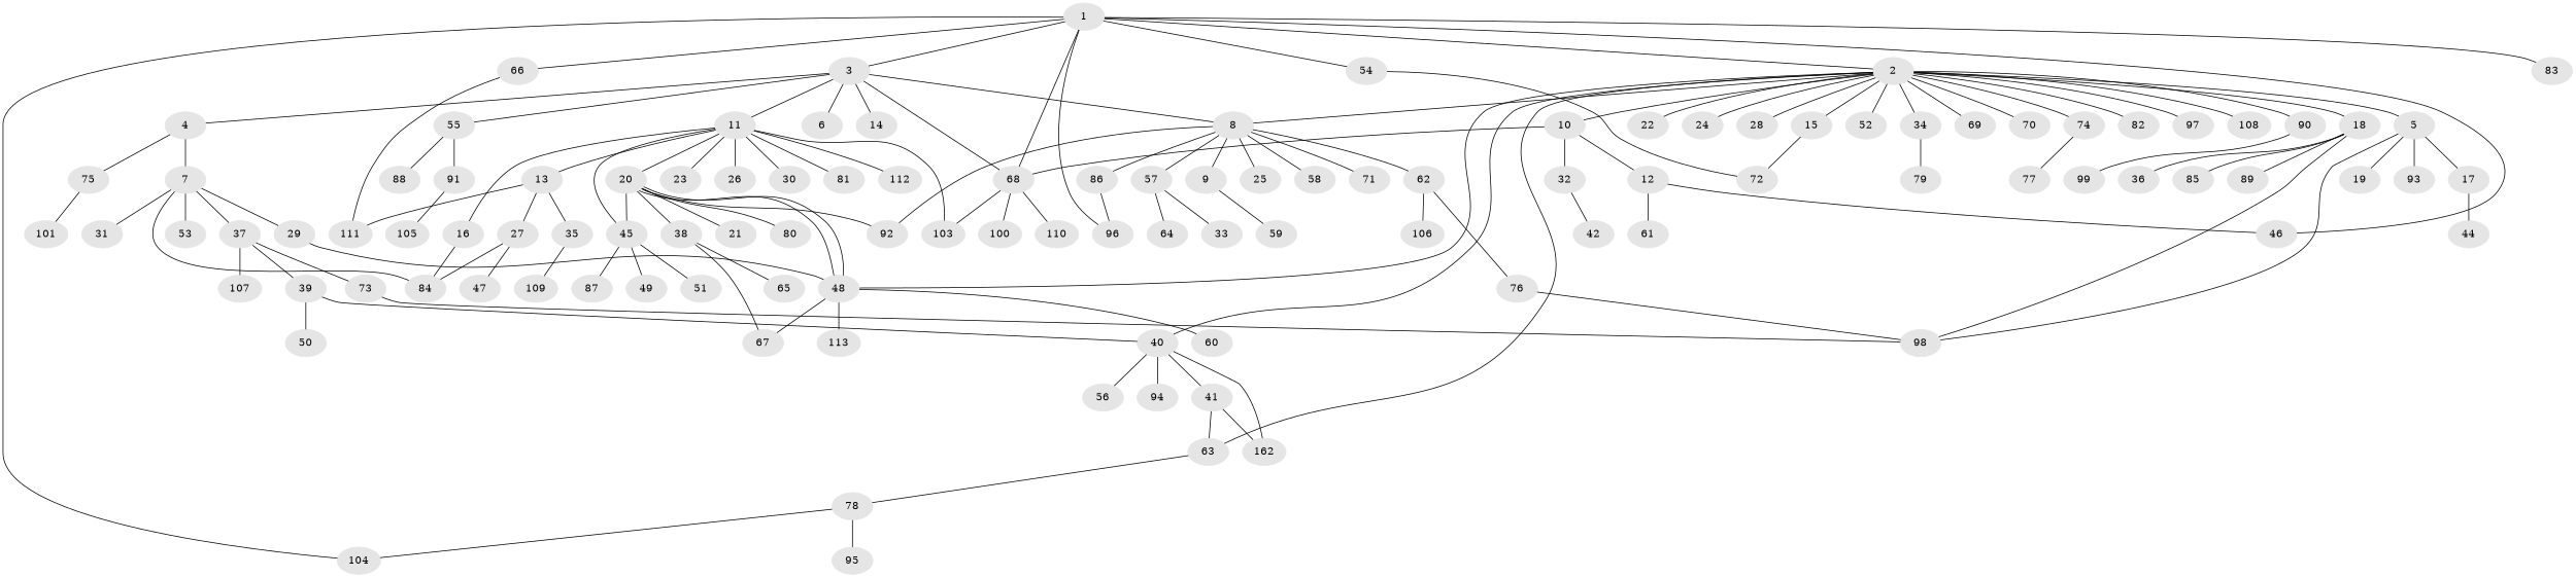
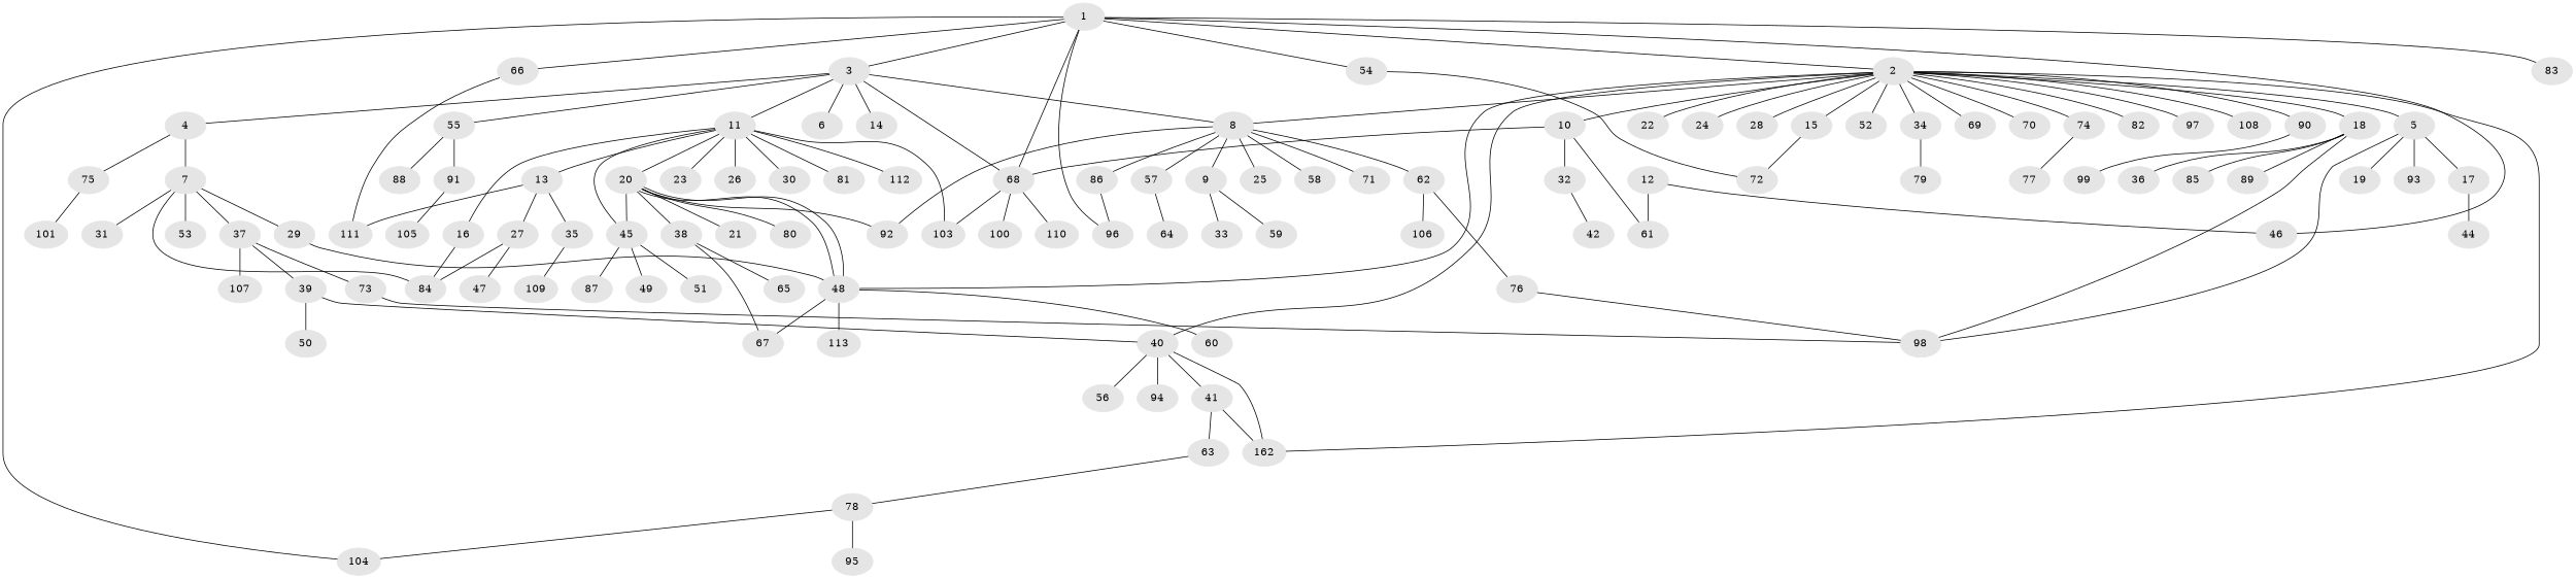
  graph {
    node [color=gray90 style=filled]
    1
    2
    3
    46
    54
    66
    68
    83
    96
    104
    5
    8
    10
    15
    18
    22
    24
    28
    34
    40
    48
    52
    69
    70
    74
    82
    90
    97
    n29 [label=162]
    108
    4
    6
    11
    14
    55
    72
    111
    103
    100
    110
    17
    19
    93
    98
    9
    25
    57
    58
    62
    71
    86
    92
    12
    32
    36
    85
    89
    79
    41
    56
    94
    67
    60
    113
    77
    99
    7
    75
    13
    16
    20
    23
    26
    30
    45
    81
    112
    88
    91
    29
    31
    37
    53
    84
    101
    44
    39
    73
    107
    33
    59
    64
    76
    106
    61
    42
    27
    35
    21
    38
    80
    49
    51
    87
    47
    109
    65
    50
    63
    78
    105
    95
    1 -- 2
    1 -- 3
    1 -- 46
    1 -- 54
    1 -- 66
    1 -- 68
    1 -- 83
    1 -- 96
    1 -- 104
    2 -- 5
    2 -- 8
    2 -- 10
    2 -- 15
    2 -- 18
    2 -- 22
    2 -- 24
    2 -- 28
    2 -- 34
    2 -- 40
    2 -- 48
    2 -- 52
    2 -- 69
    2 -- 70
    2 -- 74
    2 -- 82
    2 -- 90
    2 -- 97
-   2 -- 63
+   2 -- n29
    2 -- 108
    3 -- 68
    3 -- 8
    3 -- 4
    3 -- 6
    3 -- 11
    3 -- 14
    3 -- 55
    54 -- 72
    66 -- 111
    68 -- 103
    68 -- 100
    68 -- 110
    5 -- 17
    5 -- 19
    5 -- 93
    5 -- 98
    8 -- 9
    8 -- 25
    8 -- 57
    8 -- 58
    8 -- 62
    8 -- 71
    8 -- 86
    8 -- 92
    10 -- 68
-   10 -- 12
+   10 -- 61
    10 -- 32
    15 -- 72
    18 -- 98
    18 -- 36
    18 -- 85
    18 -- 89
    34 -- 79
    40 -- n29
    40 -- 41
    40 -- 56
    40 -- 94
    48 -- 67
    48 -- 60
    48 -- 113
    74 -- 77
    90 -- 99
    4 -- 7
    4 -- 75
    11 -- 103
    11 -- 13
    11 -- 16
    11 -- 20
    11 -- 23
    11 -- 26
    11 -- 30
    11 -- 45
    11 -- 81
    11 -- 112
    55 -- 88
    55 -- 91
    17 -- 44
-   57 -- 33
+   9 -- 33
    9 -- 59
    57 -- 64
    62 -- 76
    62 -- 106
    86 -- 96
    12 -- 46
    12 -- 61
    32 -- 42
    41 -- n29
    41 -- 63
    7 -- 29
    7 -- 31
    7 -- 37
    7 -- 53
    7 -- 84
    75 -- 101
    13 -- 111
    13 -- 27
    13 -- 35
    16 -- 84
    20 -- 48
    20 -- 48
    20 -- 92
    20 -- 45
    20 -- 21
    20 -- 38
    20 -- 80
    45 -- 49
    45 -- 51
    45 -- 87
    91 -- 105
    29 -- 48
    37 -- 39
    37 -- 73
    37 -- 107
    39 -- 40
    39 -- 50
    73 -- 98
    76 -- 98
    27 -- 84
    27 -- 47
    35 -- 109
    38 -- 67
    38 -- 65
    63 -- 78
    78 -- 104
    78 -- 95
  }
